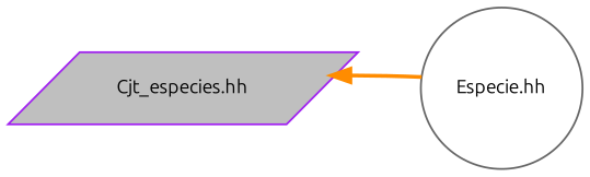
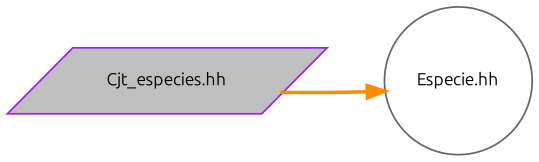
  digraph {
    rankdir=LR
    fontname=Ubuntu
    node [fontname=Ubuntu fontsize=10 style=filled]
    n1 [color=purple fillcolor=grey75 fontcolor=black height=0.2 label="Cjt_especies.hh" shape=parallelogram width=0.4]
    n2 [color=gray40 fillcolor=white height=0.2 label="Especie.hh" shape=circle width=0.4]
-   n2 -> n1 [color=darkorange fontname=Ubuntu fontsize=10 labelfontname=FreeSans labelfontsize=10 style=bold]
+   n1 -> n2 [color=darkorange fontname=Ubuntu fontsize=10 labelfontname=FreeSans labelfontsize=10 style=bold]
  }
